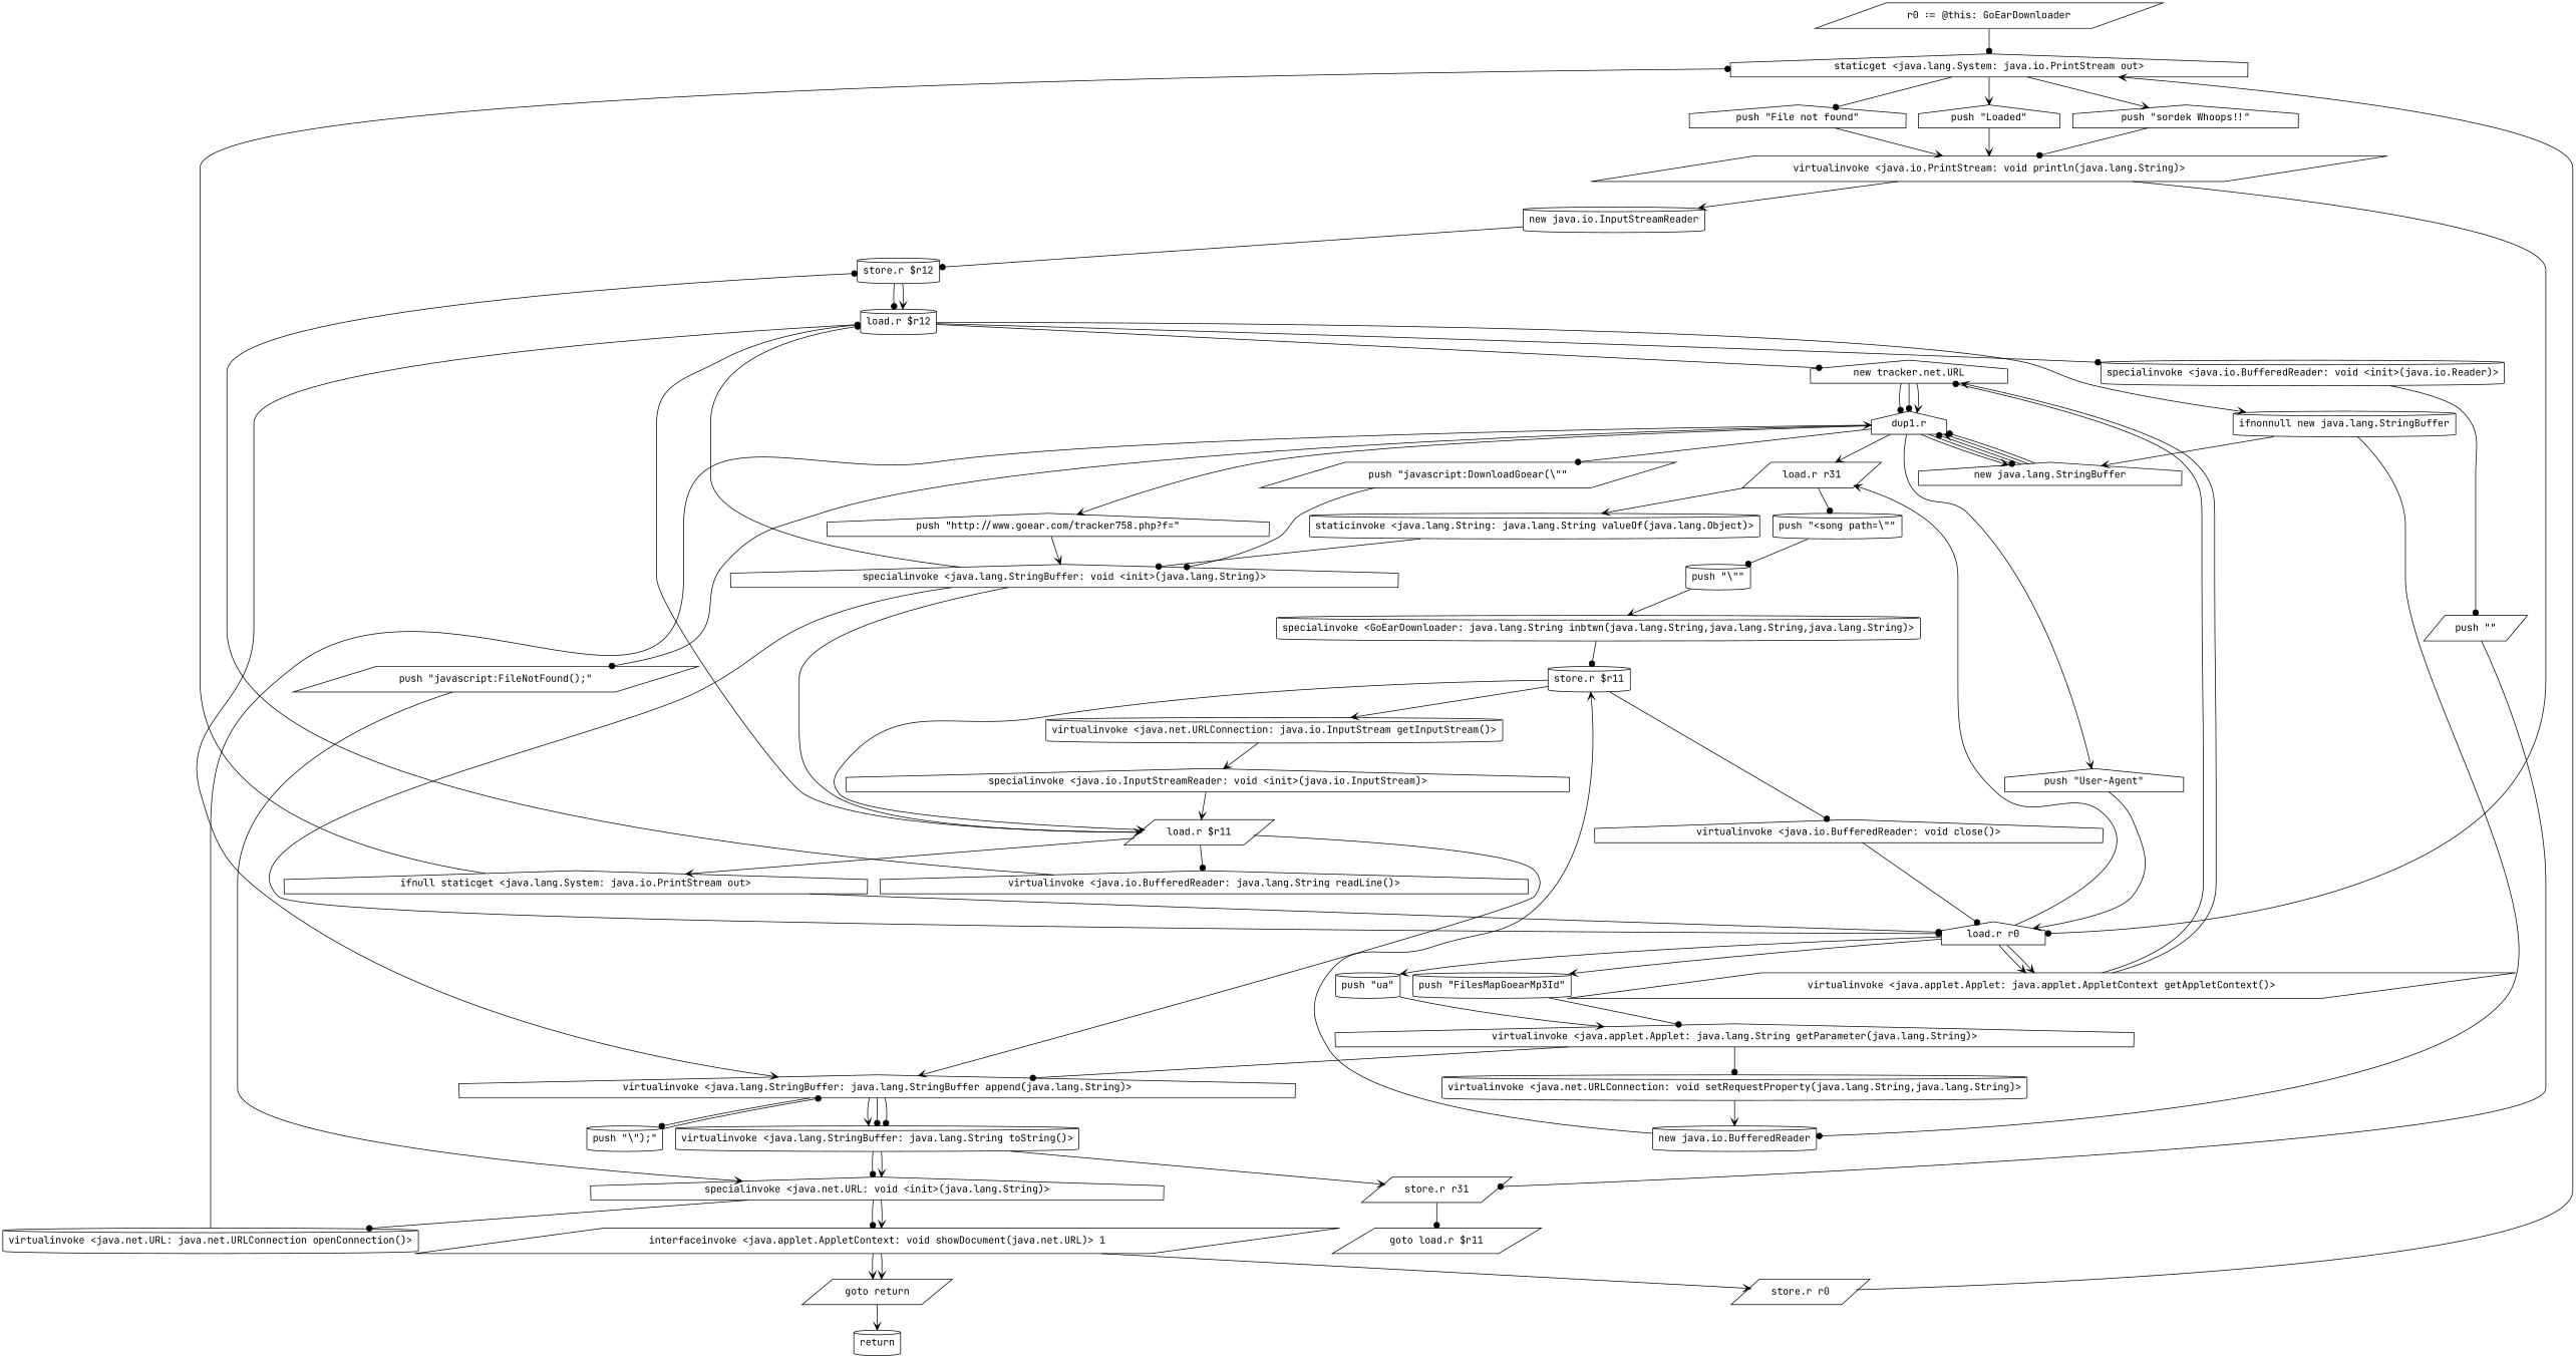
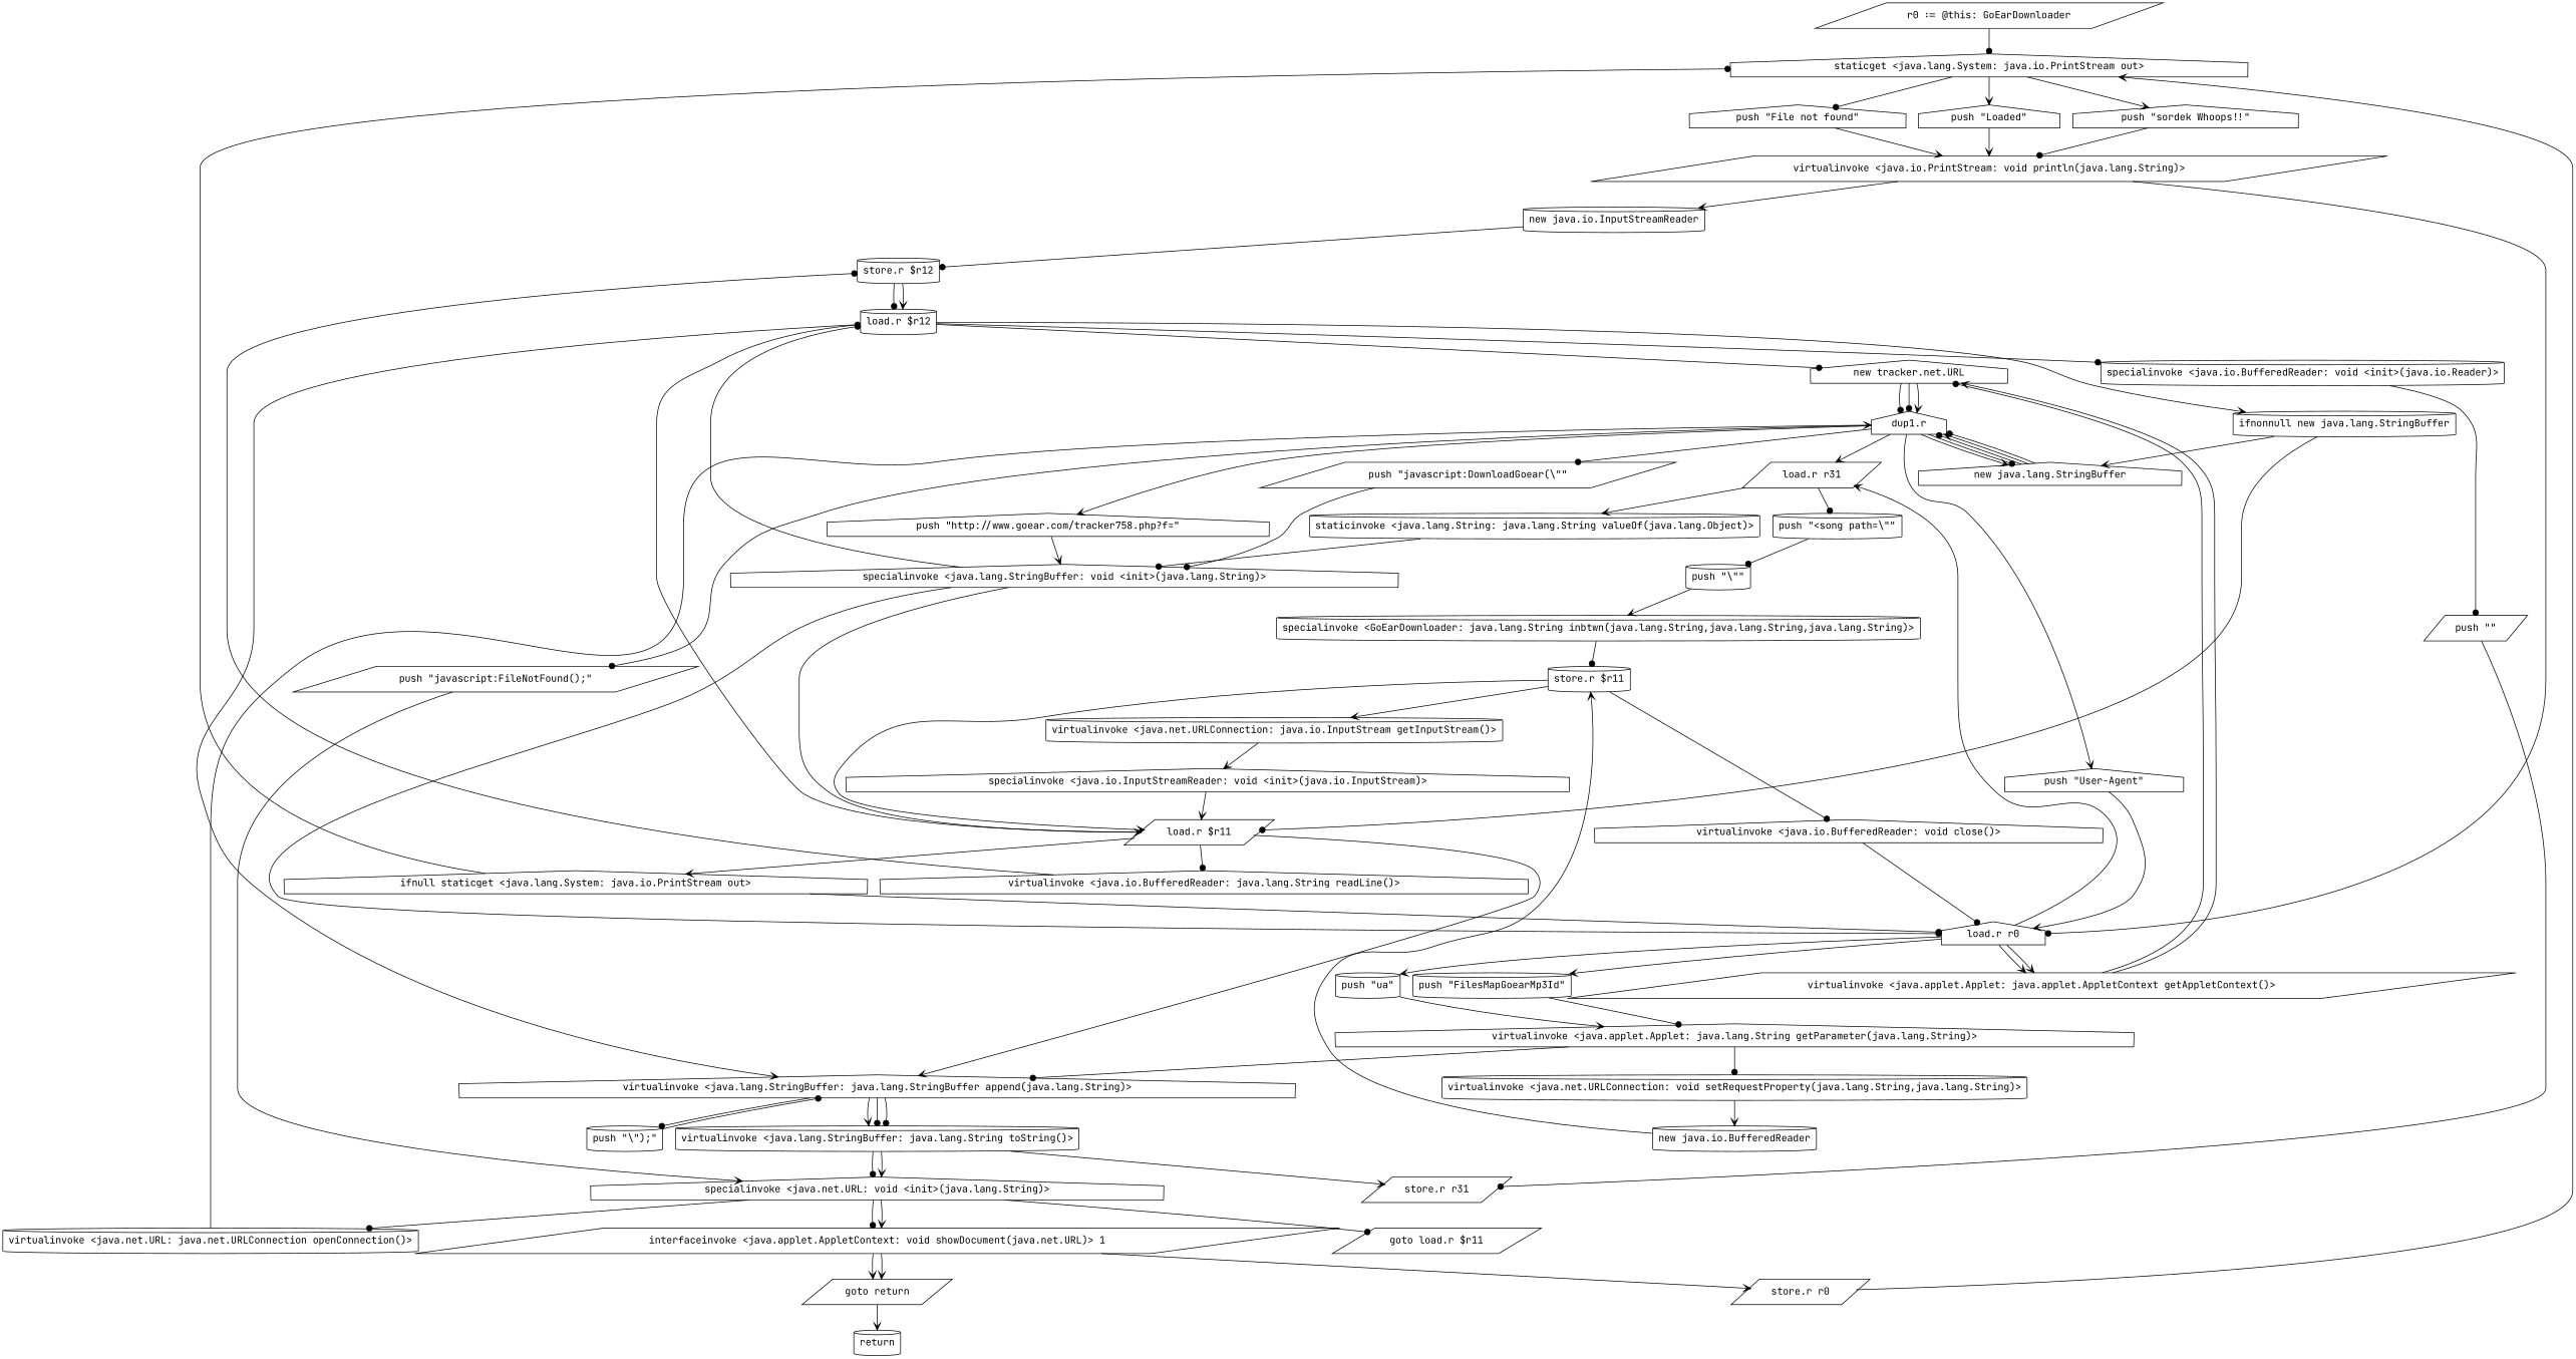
  digraph {
    fontname="JetBrains Mono"
    node [fontname="JetBrains Mono" shape=cylinder]
    edge [arrowhead=vee fontname="JetBrains Mono"]
    "r0 := @this: GoEarDownloader" [shape=parallelogram]
    "staticget <java.lang.System: java.io.PrintStream out>" [shape=house]
    "push \"Loaded\"" [shape=house]
    "push \"sordek Whoops!!\"" [shape=house]
    "push \"File not found\"" [shape=house]
    "virtualinvoke <java.io.PrintStream: void println(java.lang.String)>" [shape=parallelogram]
    "new java.io.InputStreamReader"
    "load.r r0" [shape=house]
    "store.r $r12"
    "load.r r31" [shape=parallelogram]
    "push \"FilesMapGoearMp3Id\""
    "push \"ua\""
    "virtualinvoke <java.applet.Applet: java.applet.AppletContext getAppletContext()>" [shape=parallelogram]
    "load.r $r12"
    n15 [label="new tracker.net.URL" shape=house]
    "virtualinvoke <java.lang.StringBuffer: java.lang.StringBuffer append(java.lang.String)>" [shape=house]
    "specialinvoke <java.io.BufferedReader: void <init>(java.io.Reader)>"
    "ifnonnull new java.lang.StringBuffer"
    "dup1.r" [shape=house]
    "virtualinvoke <java.lang.StringBuffer: java.lang.String toString()>"
    "push \"\\\");\""
    "push \"\"" [shape=parallelogram]
    "new java.lang.StringBuffer" [shape=house]
    "load.r $r11" [shape=parallelogram]
    "push \"http://www.goear.com/tracker758.php?f=\"" [shape=house]
    "push \"User-Agent\"" [shape=house]
    "push \"javascript:DownloadGoear(\\\"\"" [shape=parallelogram]
    "push \"javascript:FileNotFound();\"" [shape=parallelogram]
    "specialinvoke <java.lang.StringBuffer: void <init>(java.lang.String)>" [shape=house]
    "push \"<song path=\\\"\""
    "staticinvoke <java.lang.String: java.lang.String valueOf(java.lang.Object)>"
    "specialinvoke <java.net.URL: void <init>(java.lang.String)>" [shape=house]
    "virtualinvoke <java.io.BufferedReader: java.lang.String readLine()>" [shape=house]
    "ifnull staticget <java.lang.System: java.io.PrintStream out>" [shape=house]
    "virtualinvoke <java.applet.Applet: java.lang.String getParameter(java.lang.String)>" [shape=house]
    "virtualinvoke <java.net.URLConnection: void setRequestProperty(java.lang.String,java.lang.String)>"
    "new java.io.BufferedReader"
    "store.r r31" [shape=parallelogram]
    "virtualinvoke <java.net.URL: java.net.URLConnection openConnection()>"
    "interfaceinvoke <java.applet.AppletContext: void showDocument(java.net.URL)> 1" [shape=parallelogram]
    "goto load.r $r11" [shape=parallelogram]
    "goto return" [shape=parallelogram]
    "store.r r0" [shape=parallelogram]
    "store.r $r11"
    "virtualinvoke <java.net.URLConnection: java.io.InputStream getInputStream()>"
    "virtualinvoke <java.io.BufferedReader: void close()>" [shape=house]
    "specialinvoke <java.io.InputStreamReader: void <init>(java.io.InputStream)>" [shape=house]
    "push \"\\\"\""
    "specialinvoke <GoEarDownloader: java.lang.String inbtwn(java.lang.String,java.lang.String,java.lang.String)>"
    return
    "r0 := @this: GoEarDownloader" -> "staticget <java.lang.System: java.io.PrintStream out>" [arrowhead=dot]
    "staticget <java.lang.System: java.io.PrintStream out>" -> "push \"Loaded\""
    "staticget <java.lang.System: java.io.PrintStream out>" -> "push \"sordek Whoops!!\""
    "staticget <java.lang.System: java.io.PrintStream out>" -> "push \"File not found\"" [arrowhead=dot]
    "push \"Loaded\"" -> "virtualinvoke <java.io.PrintStream: void println(java.lang.String)>"
    "push \"sordek Whoops!!\"" -> "virtualinvoke <java.io.PrintStream: void println(java.lang.String)>" [arrowhead=dot]
    "push \"File not found\"" -> "virtualinvoke <java.io.PrintStream: void println(java.lang.String)>"
    "virtualinvoke <java.io.PrintStream: void println(java.lang.String)>" -> "new java.io.InputStreamReader"
    "virtualinvoke <java.io.PrintStream: void println(java.lang.String)>" -> "load.r r0" [arrowhead=dot]
    "new java.io.InputStreamReader" -> "store.r $r12" [arrowhead=dot]
    "load.r r0" -> "load.r r31"
    "load.r r0" -> "push \"FilesMapGoearMp3Id\""
    "load.r r0" -> "push \"ua\""
    "load.r r0" -> "virtualinvoke <java.applet.Applet: java.applet.AppletContext getAppletContext()>"
    "load.r r0" -> "virtualinvoke <java.applet.Applet: java.applet.AppletContext getAppletContext()>"
    "store.r $r12" -> "load.r $r12" [arrowhead=dot]
    "store.r $r12" -> "load.r $r12"
    "load.r r31" -> "push \"<song path=\\\"\"" [arrowhead=dot]
    "load.r r31" -> "staticinvoke <java.lang.String: java.lang.String valueOf(java.lang.Object)>"
    "push \"FilesMapGoearMp3Id\"" -> "virtualinvoke <java.applet.Applet: java.lang.String getParameter(java.lang.String)>" [arrowhead=dot]
    "push \"ua\"" -> "virtualinvoke <java.applet.Applet: java.lang.String getParameter(java.lang.String)>"
    "virtualinvoke <java.applet.Applet: java.applet.AppletContext getAppletContext()>" -> n15 [arrowhead=dot]
    "virtualinvoke <java.applet.Applet: java.applet.AppletContext getAppletContext()>" -> n15
    "load.r $r12" -> n15 [arrowhead=dot]
    "load.r $r12" -> "virtualinvoke <java.lang.StringBuffer: java.lang.StringBuffer append(java.lang.String)>"
    "load.r $r12" -> "specialinvoke <java.io.BufferedReader: void <init>(java.io.Reader)>" [arrowhead=dot]
    "load.r $r12" -> "ifnonnull new java.lang.StringBuffer"
    n15 -> "dup1.r" [arrowhead=dot]
    n15 -> "dup1.r" [arrowhead=dot]
    n15 -> "dup1.r"
    "virtualinvoke <java.lang.StringBuffer: java.lang.StringBuffer append(java.lang.String)>" -> "virtualinvoke <java.lang.StringBuffer: java.lang.String toString()>"
    "virtualinvoke <java.lang.StringBuffer: java.lang.StringBuffer append(java.lang.String)>" -> "virtualinvoke <java.lang.StringBuffer: java.lang.String toString()>" [arrowhead=dot]
    "virtualinvoke <java.lang.StringBuffer: java.lang.StringBuffer append(java.lang.String)>" -> "virtualinvoke <java.lang.StringBuffer: java.lang.String toString()>" [arrowhead=dot]
    "virtualinvoke <java.lang.StringBuffer: java.lang.StringBuffer append(java.lang.String)>" -> "push \"\\\");\"" [arrowhead=dot]
    "specialinvoke <java.io.BufferedReader: void <init>(java.io.Reader)>" -> "push \"\"" [arrowhead=dot]
    "ifnonnull new java.lang.StringBuffer" -> "new java.lang.StringBuffer"
-   "ifnonnull new java.lang.StringBuffer" -> "new java.io.BufferedReader" [arrowhead=dot]
+   "ifnonnull new java.lang.StringBuffer" -> "load.r $r11" [arrowhead=dot]
    "dup1.r" -> "load.r r31"
    "dup1.r" -> "new java.lang.StringBuffer"
    "dup1.r" -> "new java.lang.StringBuffer" [arrowhead=dot]
    "dup1.r" -> "push \"http://www.goear.com/tracker758.php?f=\""
    "dup1.r" -> "push \"User-Agent\""
    "dup1.r" -> "push \"javascript:DownloadGoear(\\\"\"" [arrowhead=dot]
    "dup1.r" -> "push \"javascript:FileNotFound();\"" [arrowhead=dot]
    "virtualinvoke <java.lang.StringBuffer: java.lang.String toString()>" -> "specialinvoke <java.net.URL: void <init>(java.lang.String)>" [arrowhead=dot]
    "virtualinvoke <java.lang.StringBuffer: java.lang.String toString()>" -> "specialinvoke <java.net.URL: void <init>(java.lang.String)>"
    "virtualinvoke <java.lang.StringBuffer: java.lang.String toString()>" -> "store.r r31"
    "push \"\\\");\"" -> "virtualinvoke <java.lang.StringBuffer: java.lang.StringBuffer append(java.lang.String)>" [arrowhead=dot]
    "push \"\"" -> "store.r r31" [arrowhead=dot]
    "new java.lang.StringBuffer" -> "dup1.r" [arrowhead=dot]
    "new java.lang.StringBuffer" -> "dup1.r"
    "new java.lang.StringBuffer" -> "dup1.r" [arrowhead=dot]
    "load.r $r11" -> "load.r $r12" [arrowhead=dot]
    "load.r $r11" -> "virtualinvoke <java.lang.StringBuffer: java.lang.StringBuffer append(java.lang.String)>"
    "load.r $r11" -> "virtualinvoke <java.io.BufferedReader: java.lang.String readLine()>" [arrowhead=dot]
    "load.r $r11" -> "ifnull staticget <java.lang.System: java.io.PrintStream out>"
    "push \"http://www.goear.com/tracker758.php?f=\"" -> "specialinvoke <java.lang.StringBuffer: void <init>(java.lang.String)>"
    "push \"User-Agent\"" -> "load.r r0"
    "push \"javascript:DownloadGoear(\\\"\"" -> "specialinvoke <java.lang.StringBuffer: void <init>(java.lang.String)>" [arrowhead=dot]
    "push \"javascript:FileNotFound();\"" -> "specialinvoke <java.net.URL: void <init>(java.lang.String)>"
    "specialinvoke <java.lang.StringBuffer: void <init>(java.lang.String)>" -> "load.r r0" [arrowhead=dot]
    "specialinvoke <java.lang.StringBuffer: void <init>(java.lang.String)>" -> "load.r $r12" [arrowhead=dot]
    "specialinvoke <java.lang.StringBuffer: void <init>(java.lang.String)>" -> "load.r $r11"
    "push \"<song path=\\\"\"" -> "push \"\\\"\"" [arrowhead=dot]
    "staticinvoke <java.lang.String: java.lang.String valueOf(java.lang.Object)>" -> "specialinvoke <java.lang.StringBuffer: void <init>(java.lang.String)>" [arrowhead=dot]
    "specialinvoke <java.net.URL: void <init>(java.lang.String)>" -> "virtualinvoke <java.net.URL: java.net.URLConnection openConnection()>" [arrowhead=dot]
    "specialinvoke <java.net.URL: void <init>(java.lang.String)>" -> "interfaceinvoke <java.applet.AppletContext: void showDocument(java.net.URL)> 1" [arrowhead=dot]
    "specialinvoke <java.net.URL: void <init>(java.lang.String)>" -> "interfaceinvoke <java.applet.AppletContext: void showDocument(java.net.URL)> 1"
    "virtualinvoke <java.io.BufferedReader: java.lang.String readLine()>" -> "store.r $r12" [arrowhead=dot]
    "ifnull staticget <java.lang.System: java.io.PrintStream out>" -> "staticget <java.lang.System: java.io.PrintStream out>" [arrowhead=dot]
    "ifnull staticget <java.lang.System: java.io.PrintStream out>" -> "load.r r0" [arrowhead=dot]
    "virtualinvoke <java.applet.Applet: java.lang.String getParameter(java.lang.String)>" -> "virtualinvoke <java.lang.StringBuffer: java.lang.StringBuffer append(java.lang.String)>" [arrowhead=dot]
    "virtualinvoke <java.applet.Applet: java.lang.String getParameter(java.lang.String)>" -> "virtualinvoke <java.net.URLConnection: void setRequestProperty(java.lang.String,java.lang.String)>" [arrowhead=dot]
    "virtualinvoke <java.net.URLConnection: void setRequestProperty(java.lang.String,java.lang.String)>" -> "new java.io.BufferedReader"
    "new java.io.BufferedReader" -> "store.r $r11"
-   "store.r r31" -> "goto load.r $r11" [arrowhead=dot]
+   "specialinvoke <java.net.URL: void <init>(java.lang.String)>" -> "goto load.r $r11" [arrowhead=dot]
    "virtualinvoke <java.net.URL: java.net.URLConnection openConnection()>" -> "dup1.r"
    "interfaceinvoke <java.applet.AppletContext: void showDocument(java.net.URL)> 1" -> "goto return"
    "interfaceinvoke <java.applet.AppletContext: void showDocument(java.net.URL)> 1" -> "goto return"
    "interfaceinvoke <java.applet.AppletContext: void showDocument(java.net.URL)> 1" -> "store.r r0"
    "goto return" -> return
    "store.r r0" -> "staticget <java.lang.System: java.io.PrintStream out>"
    "store.r $r11" -> "load.r $r11"
    "store.r $r11" -> "virtualinvoke <java.net.URLConnection: java.io.InputStream getInputStream()>"
    "store.r $r11" -> "virtualinvoke <java.io.BufferedReader: void close()>" [arrowhead=dot]
    "virtualinvoke <java.net.URLConnection: java.io.InputStream getInputStream()>" -> "specialinvoke <java.io.InputStreamReader: void <init>(java.io.InputStream)>"
    "virtualinvoke <java.io.BufferedReader: void close()>" -> "load.r r0" [arrowhead=dot]
    "specialinvoke <java.io.InputStreamReader: void <init>(java.io.InputStream)>" -> "load.r $r11"
    "push \"\\\"\"" -> "specialinvoke <GoEarDownloader: java.lang.String inbtwn(java.lang.String,java.lang.String,java.lang.String)>"
    "specialinvoke <GoEarDownloader: java.lang.String inbtwn(java.lang.String,java.lang.String,java.lang.String)>" -> "store.r $r11" [arrowhead=dot]
  }
